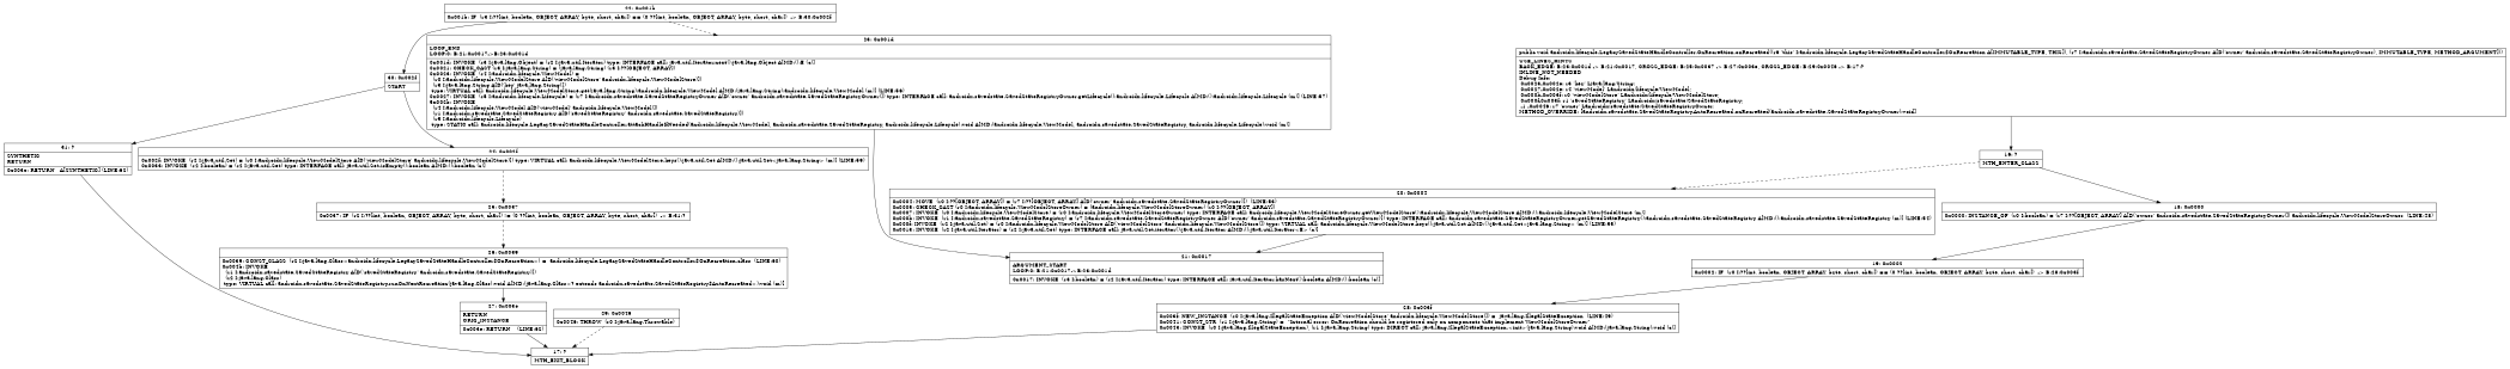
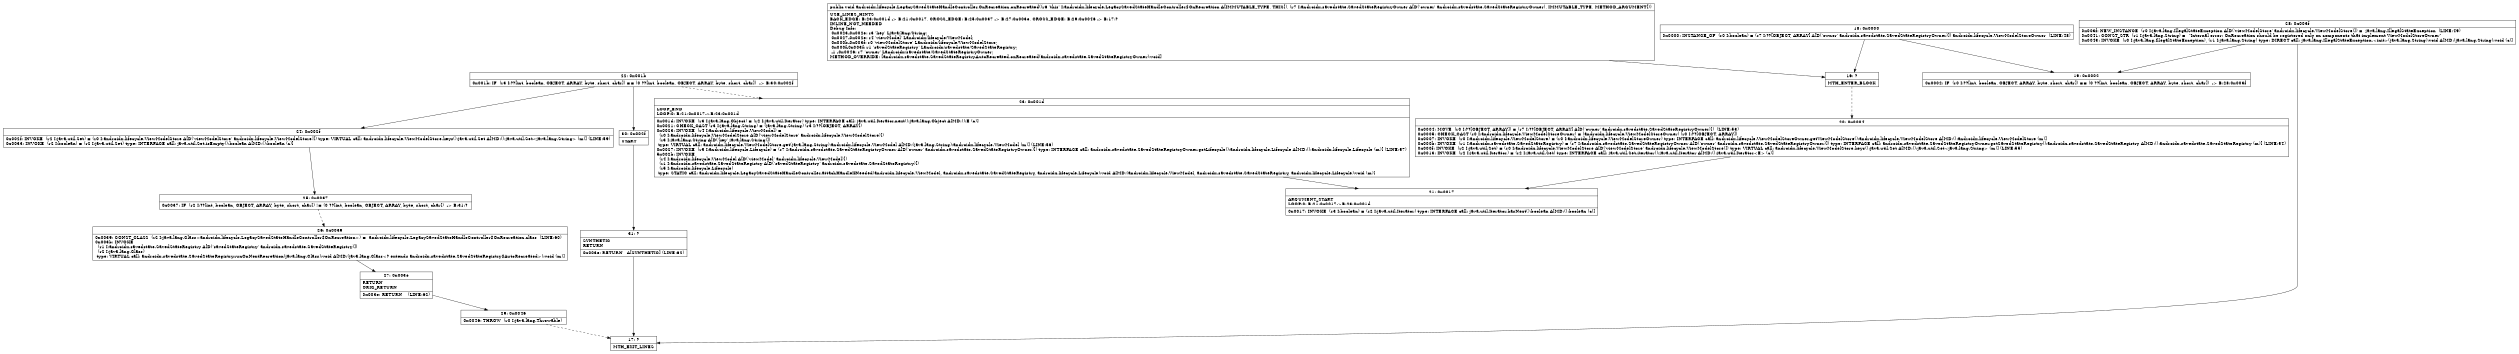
  digraph {
    node [shape=record]
-   n1 [label="{16\:\ ?|MTH_ENTER_CLASS\l}"]
+   n1 [label="{16\:\ ?|MTH_ENTER_BLOCK\l}"]
    n2 [label="{18\:\ 0x0000|0x0000: INSTANCE_OF  (r0 I:boolean) = (r7 I:??[OBJECT, ARRAY] A[D('owner' androidx.savedstate.SavedStateRegistryOwner)]) androidx.lifecycle.ViewModelStoreOwner  (LINE:48)\l}"]
    n3 [label="{20\:\ 0x0004|0x0004: MOVE  (r0 I:??[OBJECT, ARRAY]) = (r7 I:??[OBJECT, ARRAY] A[D('owner' androidx.savedstate.SavedStateRegistryOwner)])  (LINE:53)\l0x0005: CHECK_CAST (r0 I:androidx.lifecycle.ViewModelStoreOwner) = (androidx.lifecycle.ViewModelStoreOwner) (r0 I:??[OBJECT, ARRAY]) \l0x0007: INVOKE  (r0 I:androidx.lifecycle.ViewModelStore) = (r0 I:androidx.lifecycle.ViewModelStoreOwner) type: INTERFACE call: androidx.lifecycle.ViewModelStoreOwner.getViewModelStore():androidx.lifecycle.ViewModelStore A[MD:():androidx.lifecycle.ViewModelStore (m)]\l0x000b: INVOKE  (r1 I:androidx.savedstate.SavedStateRegistry) = (r7 I:androidx.savedstate.SavedStateRegistryOwner A[D('owner' androidx.savedstate.SavedStateRegistryOwner)]) type: INTERFACE call: androidx.savedstate.SavedStateRegistryOwner.getSavedStateRegistry():androidx.savedstate.SavedStateRegistry A[MD:():androidx.savedstate.SavedStateRegistry (m)] (LINE:54)\l0x000f: INVOKE  (r2 I:java.util.Set) = (r0 I:androidx.lifecycle.ViewModelStore A[D('viewModelStore' androidx.lifecycle.ViewModelStore)]) type: VIRTUAL call: androidx.lifecycle.ViewModelStore.keys():java.util.Set A[MD:():java.util.Set\<java.lang.String\> (m)] (LINE:55)\l0x0013: INVOKE  (r2 I:java.util.Iterator) = (r2 I:java.util.Set) type: INTERFACE call: java.util.Set.iterator():java.util.Iterator A[MD:():java.util.Iterator\<E\> (c)]\l}"]
    n4 [label="{19\:\ 0x0002|0x0002: IF  (r0 I:??[int, boolean, OBJECT, ARRAY, byte, short, char]) == (0 ??[int, boolean, OBJECT, ARRAY, byte, short, char])  \-\> B:28:0x003f \l}"]
    n5 [label="{28\:\ 0x003f|0x003f: NEW_INSTANCE  (r0 I:java.lang.IllegalStateException A[D('viewModelStore' androidx.lifecycle.ViewModelStore)]) =  java.lang.IllegalStateException  (LINE:49)\l0x0041: CONST_STR  (r1 I:java.lang.String) =  \"Internal error: OnRecreation should be registered only on components that implement ViewModelStoreOwner\" \l0x0043: INVOKE  (r0 I:java.lang.IllegalStateException), (r1 I:java.lang.String) type: DIRECT call: java.lang.IllegalStateException.\<init\>(java.lang.String):void A[MD:(java.lang.String):void (c)]\l}"]
    n6 [label="{21\:\ 0x0017|ARGUMENT_START\lLOOP:0: B:21:0x0017\-\>B:23:0x001d\l|0x0017: INVOKE  (r3 I:boolean) = (r2 I:java.util.Iterator) type: INTERFACE call: java.util.Iterator.hasNext():boolean A[MD:():boolean (c)]\l}"]
-   n7 [label="{17\:\ ?|MTH_EXIT_BLOCK\l}"]
+   n7 [label="{17\:\ ?|MTH_EXIT_LINES\l}"]
    n8 [label="{22\:\ 0x001b|0x001b: IF  (r3 I:??[int, boolean, OBJECT, ARRAY, byte, short, char]) == (0 ??[int, boolean, OBJECT, ARRAY, byte, short, char])  \-\> B:30:0x002f \l}"]
    n9 [label="{23\:\ 0x001d|LOOP_END\lLOOP:0: B:21:0x0017\-\>B:23:0x001d\l|0x001d: INVOKE  (r3 I:java.lang.Object) = (r2 I:java.util.Iterator) type: INTERFACE call: java.util.Iterator.next():java.lang.Object A[MD:():E (c)]\l0x0021: CHECK_CAST (r3 I:java.lang.String) = (java.lang.String) (r3 I:??[OBJECT, ARRAY]) \l0x0023: INVOKE  (r4 I:androidx.lifecycle.ViewModel) = \l  (r0 I:androidx.lifecycle.ViewModelStore A[D('viewModelStore' androidx.lifecycle.ViewModelStore)])\l  (r3 I:java.lang.String A[D('key' java.lang.String)])\l type: VIRTUAL call: androidx.lifecycle.ViewModelStore.get(java.lang.String):androidx.lifecycle.ViewModel A[MD:(java.lang.String):androidx.lifecycle.ViewModel (m)] (LINE:56)\l0x0027: INVOKE  (r5 I:androidx.lifecycle.Lifecycle) = (r7 I:androidx.savedstate.SavedStateRegistryOwner A[D('owner' androidx.savedstate.SavedStateRegistryOwner)]) type: INTERFACE call: androidx.savedstate.SavedStateRegistryOwner.getLifecycle():androidx.lifecycle.Lifecycle A[MD:():androidx.lifecycle.Lifecycle (m)] (LINE:57)\l5x002b: INVOKE  \l  (r4 I:androidx.lifecycle.ViewModel A[D('viewModel' androidx.lifecycle.ViewModel)])\l  (r1 I:androidx.savedstate.SavedStateRegistry A[D('savedStateRegistry' androidx.savedstate.SavedStateRegistry)])\l  (r5 I:androidx.lifecycle.Lifecycle)\l type: STATIC call: androidx.lifecycle.LegacySavedStateHandleController.attachHandleIfNeeded(androidx.lifecycle.ViewModel, androidx.savedstate.SavedStateRegistry, androidx.lifecycle.Lifecycle):void A[MD:(androidx.lifecycle.ViewModel, androidx.savedstate.SavedStateRegistry, androidx.lifecycle.Lifecycle):void (m)]\l}"]
    n10 [label="{30\:\ 0x002f|START\l}"]
    n11 [label="{24\:\ 0x002f|0x002f: INVOKE  (r2 I:java.util.Set) = (r0 I:androidx.lifecycle.ViewModelStore A[D('viewModelStore' androidx.lifecycle.ViewModelStore)]) type: VIRTUAL call: androidx.lifecycle.ViewModelStore.keys():java.util.Set A[MD:():java.util.Set\<java.lang.String\> (m)] (LINE:59)\l0x0033: INVOKE  (r2 I:boolean) = (r2 I:java.util.Set) type: INTERFACE call: java.util.Set.isEmpty():boolean A[MD:():boolean (c)]\l}"]
    n12 [label="{31\:\ ?|SYNTHETIC\lRETURN\l|0x003e: RETURN   A[SYNTHETIC] (LINE:62)\l}"]
    n13 [label="{25\:\ 0x0037|0x0037: IF  (r2 I:??[int, boolean, OBJECT, ARRAY, byte, short, char]) != (0 ??[int, boolean, OBJECT, ARRAY, byte, short, char])  \-\> B:31:? \l}"]
-   n14 [label="{26\:\ 0x0039|0x0039: CONST_CLASS  (r2 I:java.lang.Class\<androidx.lifecycle.LegacySavedStateHandleController$OnRecreation\>) =  androidx.lifecycle.LegacySavedStateHandleController$OnRecreation.class  (LINE:60)\l0x004b: INVOKE  \l  (r1 I:androidx.savedstate.SavedStateRegistry A[D('savedStateRegistry' androidx.savedstate.SavedStateRegistry)])\l  (r2 I:java.lang.Class)\l type: VIRTUAL call: androidx.savedstate.SavedStateRegistry.runOnNextRecreation(java.lang.Class):void A[MD:(java.lang.Class\<? extends androidx.savedstate.SavedStateRegistry$AutoRecreated\>):void (m)]\l}"]
-   n15 [label="{27\:\ 0x003e|RETURN\lORIG_INSTANCE\l|0x003e: RETURN    (LINE:62)\l}"]
+   n14 [label="{26\:\ 0x0039|0x0039: CONST_CLASS  (r2 I:java.lang.Class\<androidx.lifecycle.LegacySavedStateHandleController$OnRecreation\>) =  androidx.lifecycle.LegacySavedStateHandleController$OnRecreation.class  (LINE:60)\l0x003b: INVOKE  \l  (r1 I:androidx.savedstate.SavedStateRegistry A[D('savedStateRegistry' androidx.savedstate.SavedStateRegistry)])\l  (r2 I:java.lang.Class)\l type: VIRTUAL call: androidx.savedstate.SavedStateRegistry.runOnNextRecreation(java.lang.Class):void A[MD:(java.lang.Class\<? extends androidx.savedstate.SavedStateRegistry$AutoRecreated\>):void (m)]\l}"]
+   n15 [label="{27\:\ 0x003e|RETURN\lORIG_RETURN\l|0x003e: RETURN    (LINE:62)\l}"]
    n16 [label="{29\:\ 0x0046|0x0046: THROW  (r0 I:java.lang.Throwable) \l}"]
    n17 [label="{public void androidx.lifecycle.LegacySavedStateHandleController.OnRecreation.onRecreated((r6 'this' I:androidx.lifecycle.LegacySavedStateHandleController$OnRecreation A[IMMUTABLE_TYPE, THIS]), (r7 I:androidx.savedstate.SavedStateRegistryOwner A[D('owner' androidx.savedstate.SavedStateRegistryOwner), IMMUTABLE_TYPE, METHOD_ARGUMENT]))  | USE_LINES_HINTS\lBACK_EDGE: B:23:0x001d \-\> B:21:0x0017, CROSS_EDGE: B:25:0x0037 \-\> B:27:0x003e, CROSS_EDGE: B:29:0x0046 \-\> B:17:?\lINLINE_NOT_NEEDED\lDebug Info:\l  0x0023\-0x002e: r3 'key' Ljava\/lang\/String;\l  0x0027\-0x002e: r4 'viewModel' Landroidx\/lifecycle\/ViewModel;\l  0x000b\-0x003f: r0 'viewModelStore' Landroidx\/lifecycle\/ViewModelStore;\l  0x000f\-0x003f: r1 'savedStateRegistry' Landroidx\/savedstate\/SavedStateRegistry;\l  \-1 \-0x0046: r7 'owner' Landroidx\/savedstate\/SavedStateRegistryOwner;\lMETHOD_OVERRIDE: [androidx.savedstate.SavedStateRegistry.AutoRecreated.onRecreated(androidx.savedstate.SavedStateRegistryOwner):void]\l}"]
-   n1 -> n2
+   n2 -> n1
    n1 -> n3 [style=dashed]
    n2 -> n4
    n3 -> n6
-   n4 -> n5
+   n5 -> n4
    n5 -> n7
    n8 -> n9 [style=dashed]
    n8 -> n10
    n9 -> n6
-   n10 -> n11
+   n8 -> n11
    n10 -> n12
-   n11 -> n13 [style=dashed]
+   n11 -> n13
    n12 -> n7
    n13 -> n14 [style=dashed]
    n14 -> n15
-   n15 -> n7
+   n15 -> n16
    n16 -> n7 [style=dashed]
    n17 -> n1
  }
